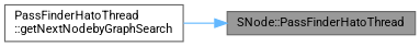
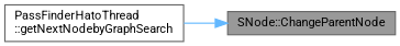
  digraph {
    rankdir=RL
    fontname=Roboto
    node [fontname=Roboto fontsize=10 shape=box style=filled]
-   n1 [color=gray40 fillcolor=grey60 fontcolor=black height=0.2 label="SNode::PassFinderHatoThread" width=0.4]
+   n1 [color=gray40 fillcolor=grey60 fontcolor=black height=0.2 label="SNode::ChangeParentNode" width=0.4]
    n2 [color=grey40 fillcolor=white height=0.2 label="PassFinderHatoThread\l::getNextNodebyGraphSearch" width=0.4]
    n1 -> n2 [color=steelblue1 dir=back fontname=Roboto fontsize=10 labelfontname=Helvetica labelfontsize=10 style=solid]
  }
